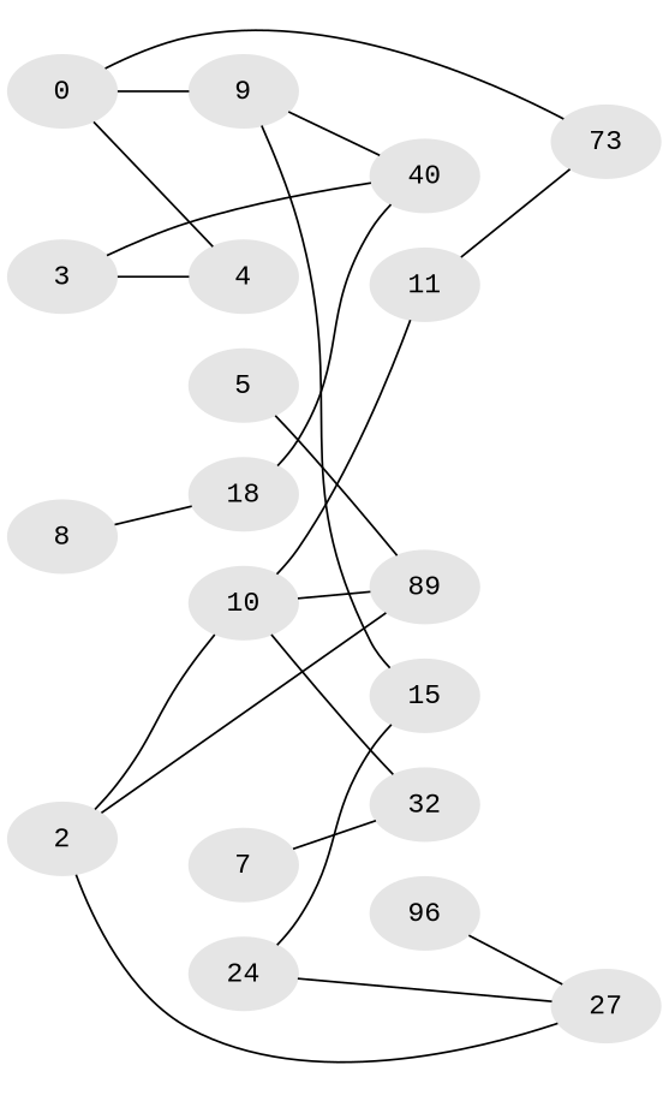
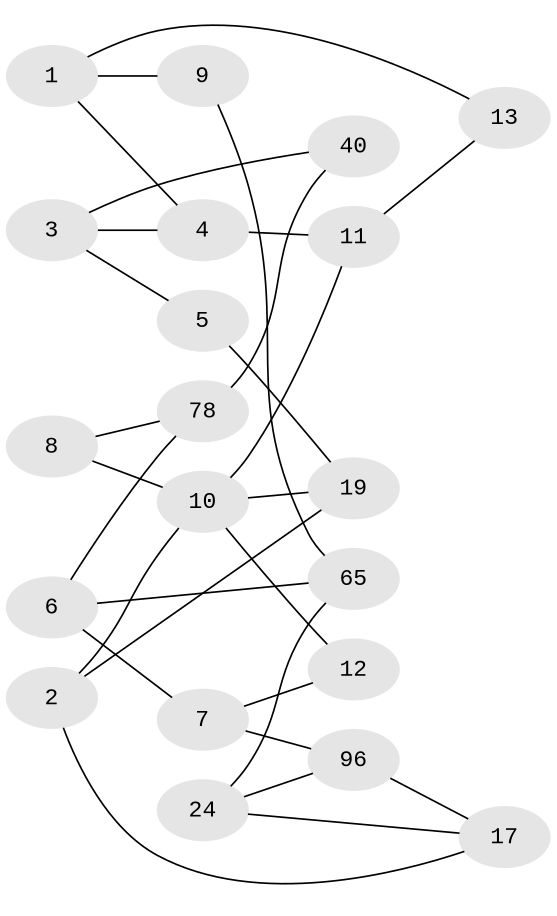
  graph {
    fontname="Liberation Mono"
    rankdir=LR
    node [color=gray90 fontname="Liberation Mono" style=filled]
    edge [fontname="Liberation Mono"]
-   1 [label=0]
+   1
    4
    9
-   13 [label=73]
+   13
    11
    n6 [label=40]
-   15
+   15 [label=65]
    2
-   17 [label=27]
-   19 [label=89]
+   17
+   19
    10
    3
    5
+   6
    7
-   18
-   12 [label=32]
+   18 [label=78]
+   12
    n18 [label=96]
    8
    n20 [label=24]
    1 -- 4
    1 -- 9
    1 -- 13
-   9 -- n6
+   4 -- 11
    9 -- 15
    11 -- 13
    2 -- 17
    2 -- 19
    2 -- 10
    10 -- 11
    10 -- 19
    10 -- 12
    3 -- 4
    3 -- n6
+   3 -- 5
    5 -- 19
+   6 -- 15
+   6 -- 7
+   6 -- 18
    7 -- 12
+   7 -- n18
    18 -- n6
    n18 -- 17
+   8 -- 10
    8 -- 18
    n20 -- 15
    n20 -- 17
+   n20 -- n18
  }
